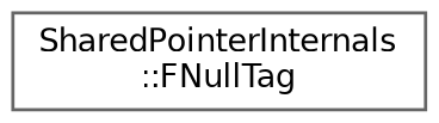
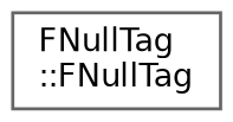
  digraph {
    rankdir=LR
-   n1 [color=grey40 fillcolor=white fontname=Helvetica fontsize=10 height=0.2 label="SharedPointerInternals\l::FNullTag" shape=box style=filled width=0.4]
+   n1 [color=grey40 fillcolor=white fontname=Helvetica fontsize=10 height=0.2 label="FNullTag\l::FNullTag" shape=box style=filled width=0.4]
  }
